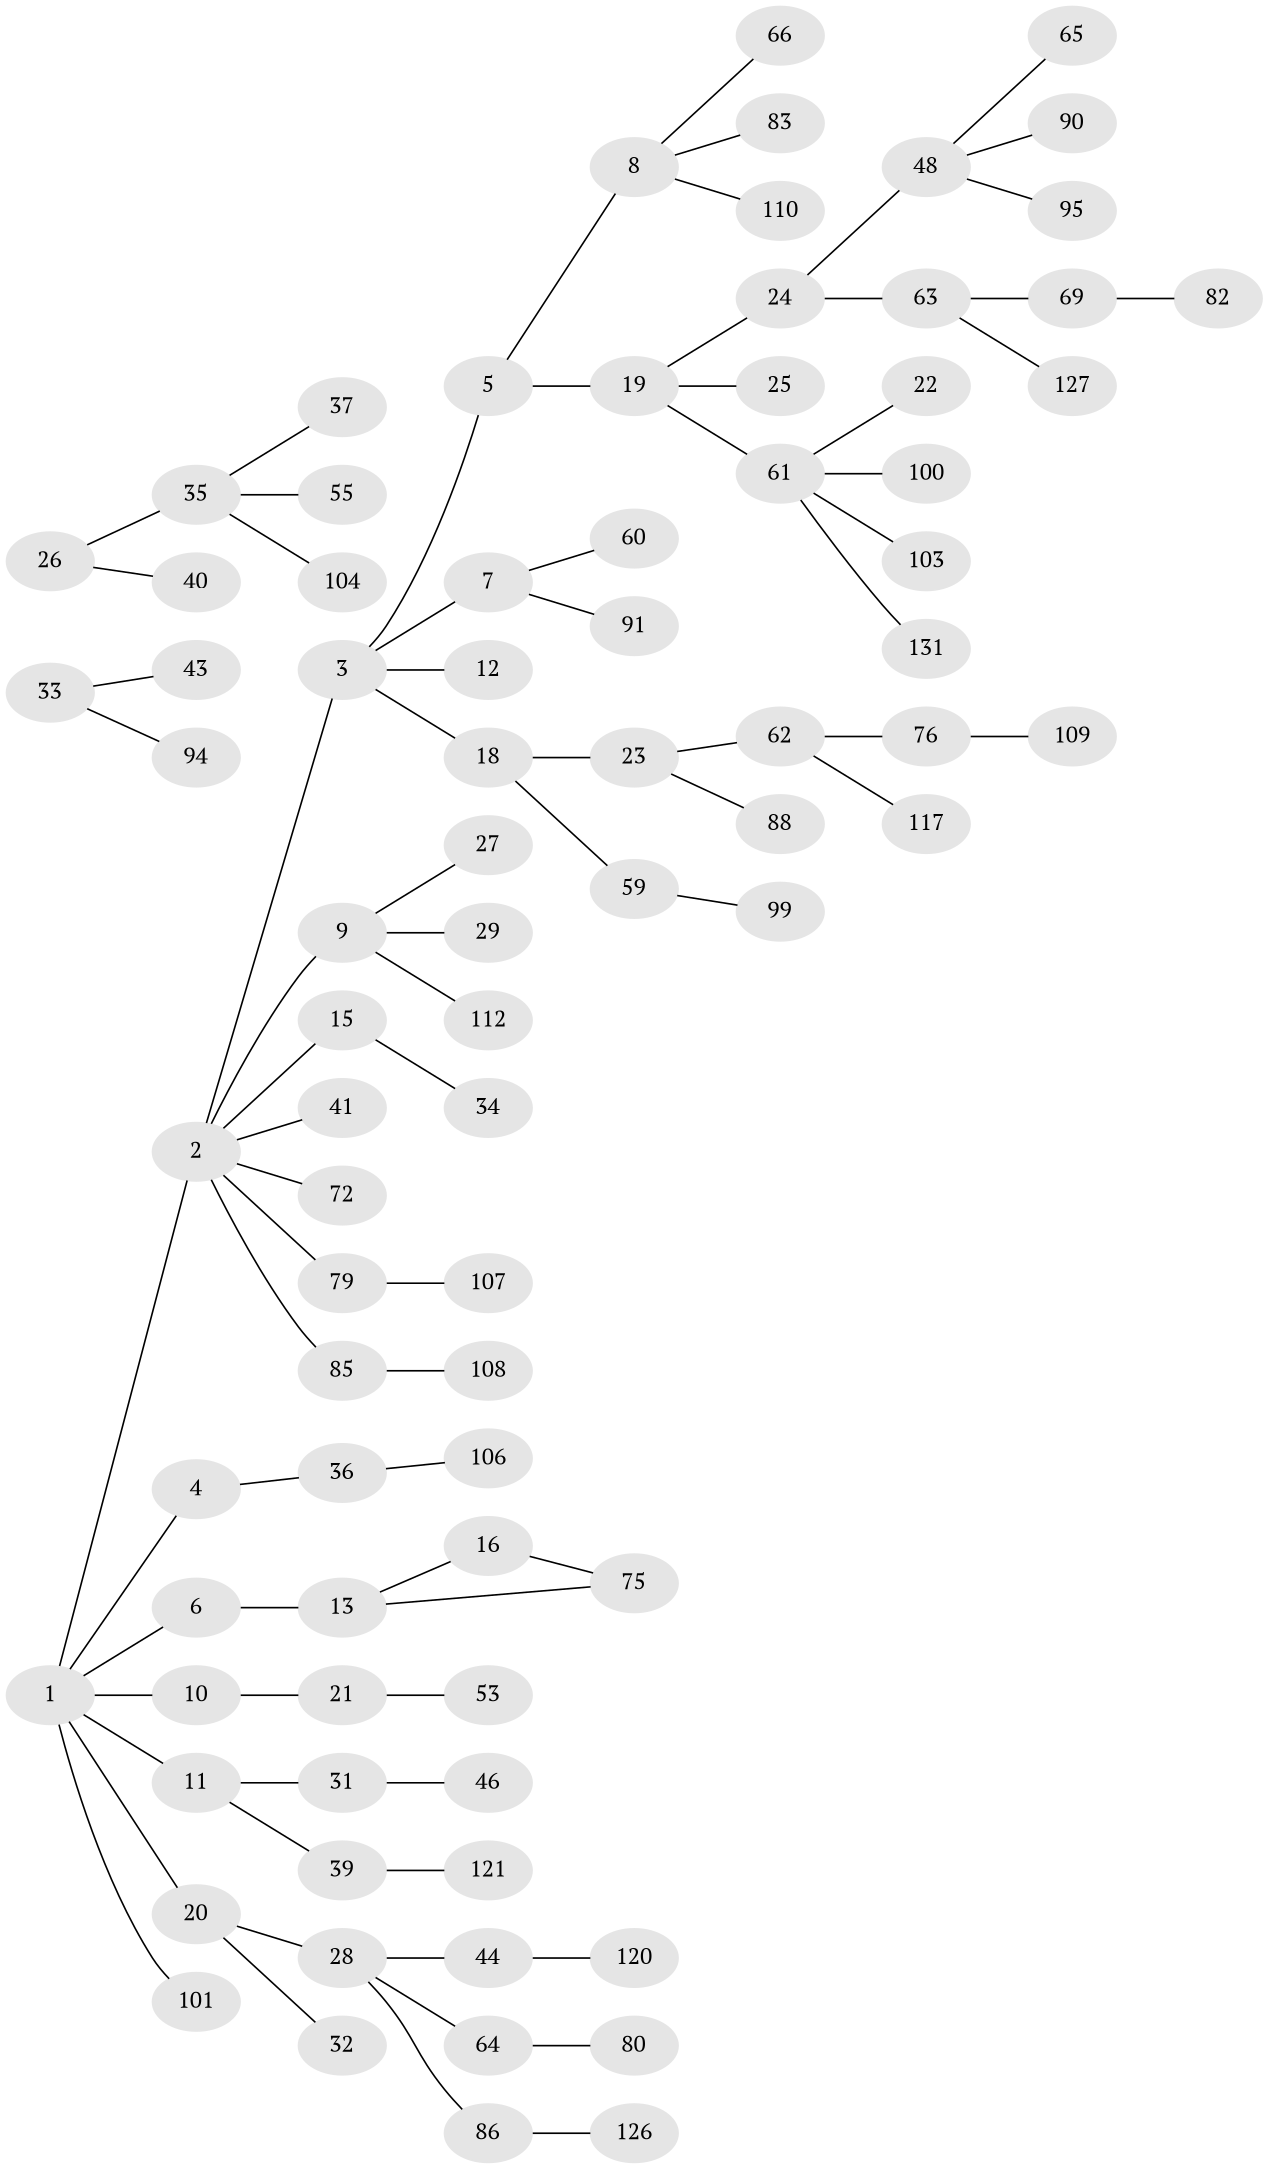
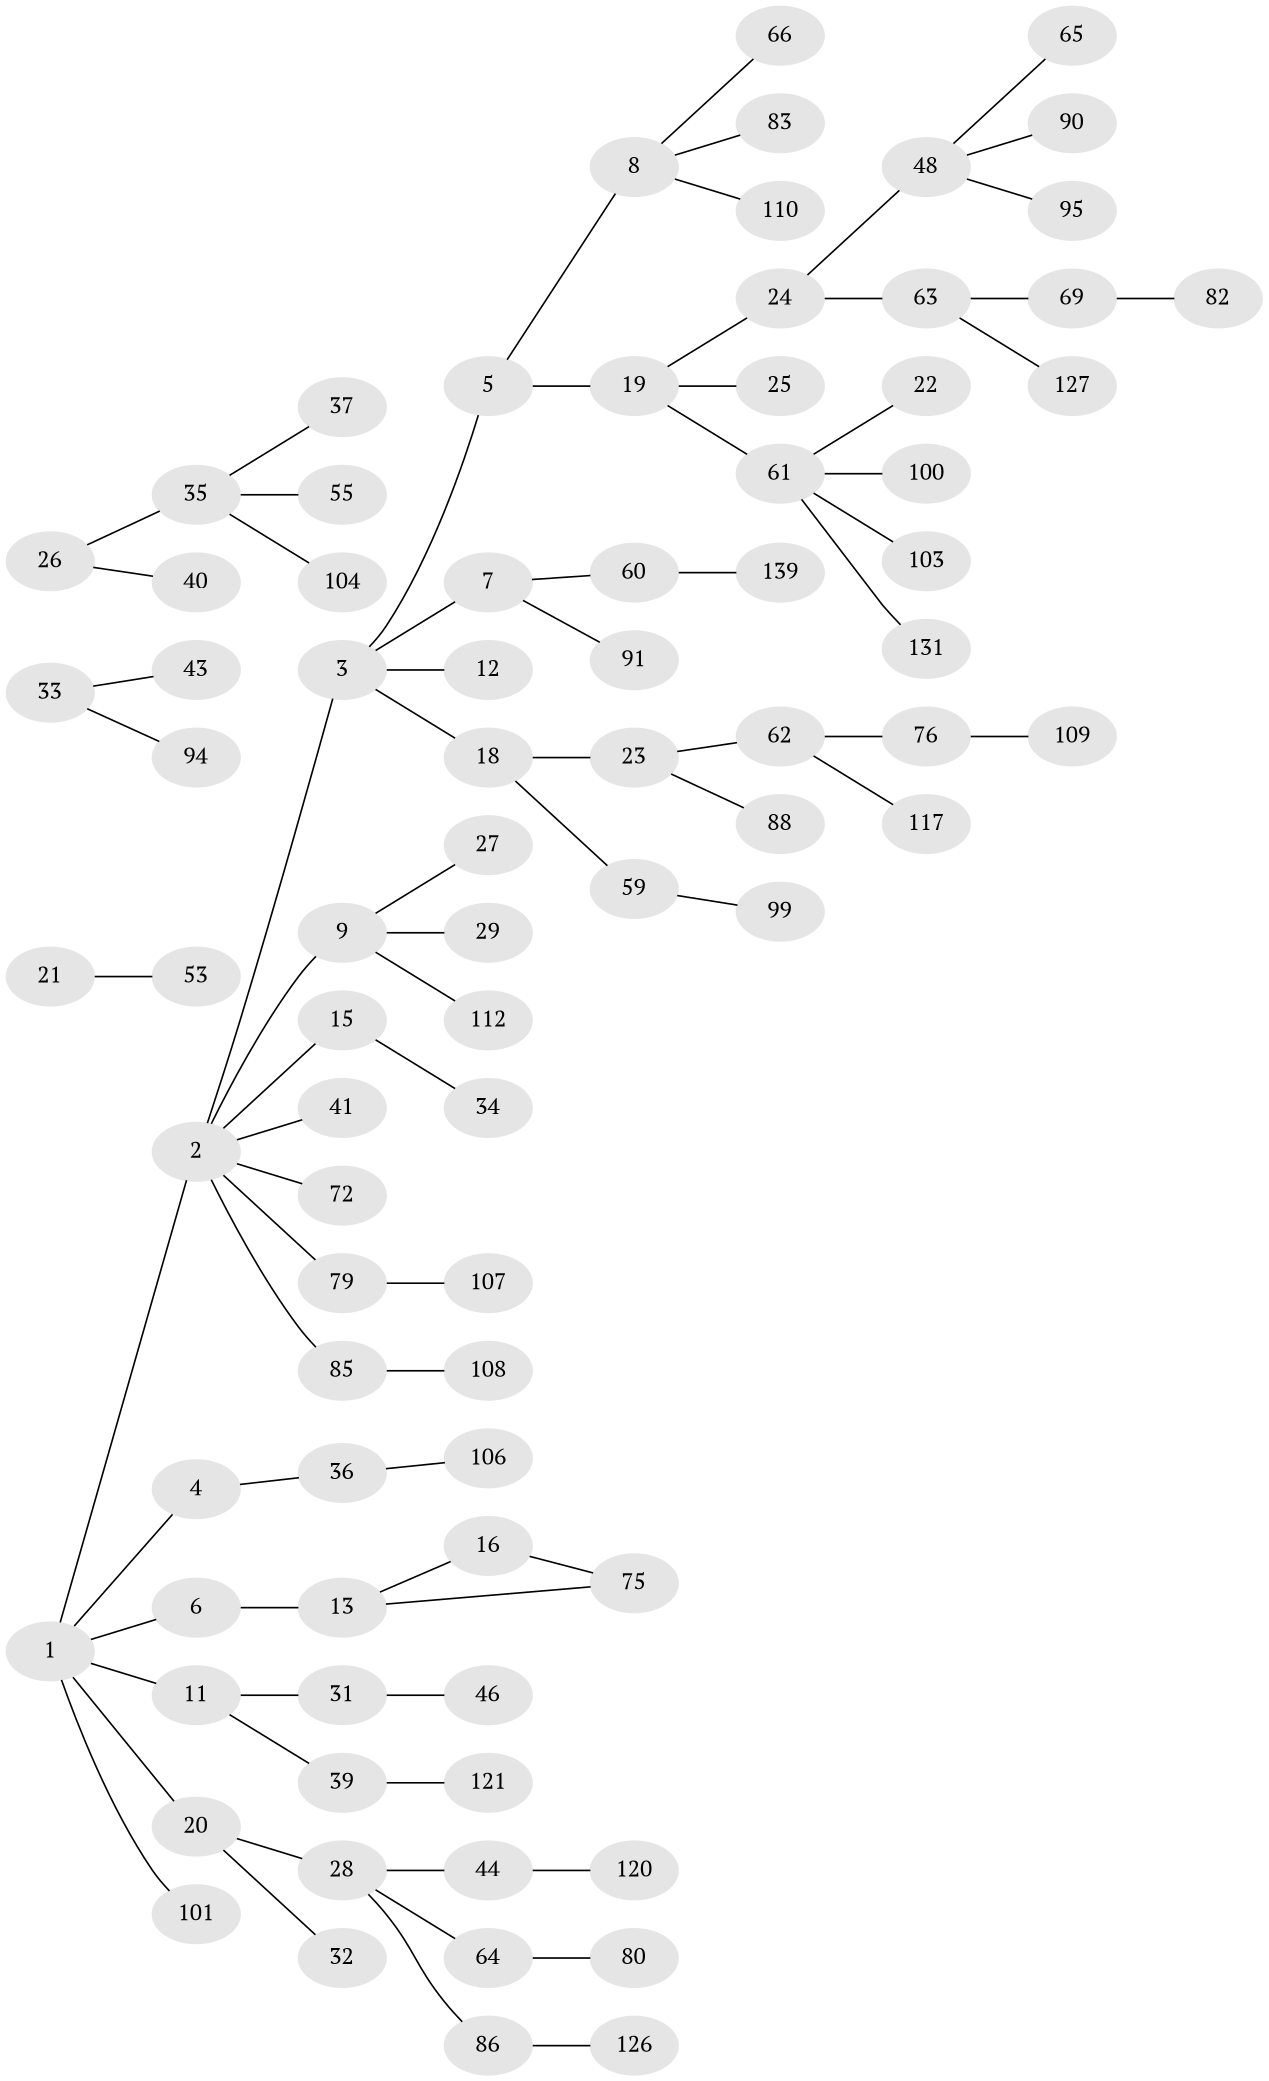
  graph {
    fontname="PT Serif"
    rankdir=LR
    node [color=gray90 fontname="PT Serif" style=filled]
    edge [fontname="PT Serif"]
    1
    2
    4
    6
-   10
    11
    20 [super="+58"]
    101
    3
    9 [super="+47+114+17"]
    15 [super="+22"]
    41
    72
    79 [super="+142"]
    85
    36
    13 [super="+14+128"]
    21 [super="+77"]
    31 [super="+54+70+42"]
    39
    28 [super="+38"]
    32 [super="+130"]
    5
    7 [super="+56+67"]
    12 [super="+97+57"]
    18 [super="+52"]
    27 [super="+30+89"]
    29 [super="+140+68"]
    112
    34 [super="+73"]
    107
    108
    8 [super="+49+102+45"]
    19
    60
    91 [super="+141"]
    23
    59
    106 [super="+129"]
    66
    83
    110
    24
    25
    61 [super="+81"]
    16 [super="+50"]
    75
    33
    43
    94
+   139
    53
    46
    121
    26
    35
    40 [super="+51+137+98"]
    62 [super="+84"]
    88
    99
    48 [super="+87"]
    63
    n63 [label=22]
    100
    103
    131
    44
    64
    86
    76 [super="+111+133+93"]
    117
    65
    90
    95
    69
    127
    37
    55
    104
    120 [super="+123"]
    80 [super="+136"]
    126
    109
    82
    1 -- 2
    1 -- 4
    1 -- 6
-   1 -- 10
    1 -- 11
    1 -- 20
    1 -- 101
    2 -- 3
    2 -- 9
    2 -- 15
    2 -- 41
    2 -- 72
    2 -- 79
    2 -- 85
    4 -- 36
    6 -- 13
-   10 -- 21
    11 -- 31
    11 -- 39
    20 -- 28
    20 -- 32
    3 -- 5
    3 -- 7
    3 -- 12
    3 -- 18
    9 -- 27
    9 -- 29
    9 -- 112
    15 -- 34
    79 -- 107
    85 -- 108
    36 -- 106
    13 -- 16
    13 -- 75
    21 -- 53
    31 -- 46
    39 -- 121
    28 -- 44
    28 -- 64
    28 -- 86
    5 -- 8
    5 -- 19
    7 -- 60
    7 -- 91
    18 -- 23
    18 -- 59
    8 -- 66
    8 -- 83
    8 -- 110
    19 -- 24
    19 -- 25
    19 -- 61
+   60 -- 139
    23 -- 62
    23 -- 88
    59 -- 99
    24 -- 48
    24 -- 63
    61 -- n63
    61 -- 100
    61 -- 103
    61 -- 131
    16 -- 75
    33 -- 43
    33 -- 94
    26 -- 35
    26 -- 40
    35 -- 37
    35 -- 55
    35 -- 104
    62 -- 76
    62 -- 117
    48 -- 65
    48 -- 90
    48 -- 95
    63 -- 69
    63 -- 127
    44 -- 120
    64 -- 80
    86 -- 126
    76 -- 109
    69 -- 82
  }
